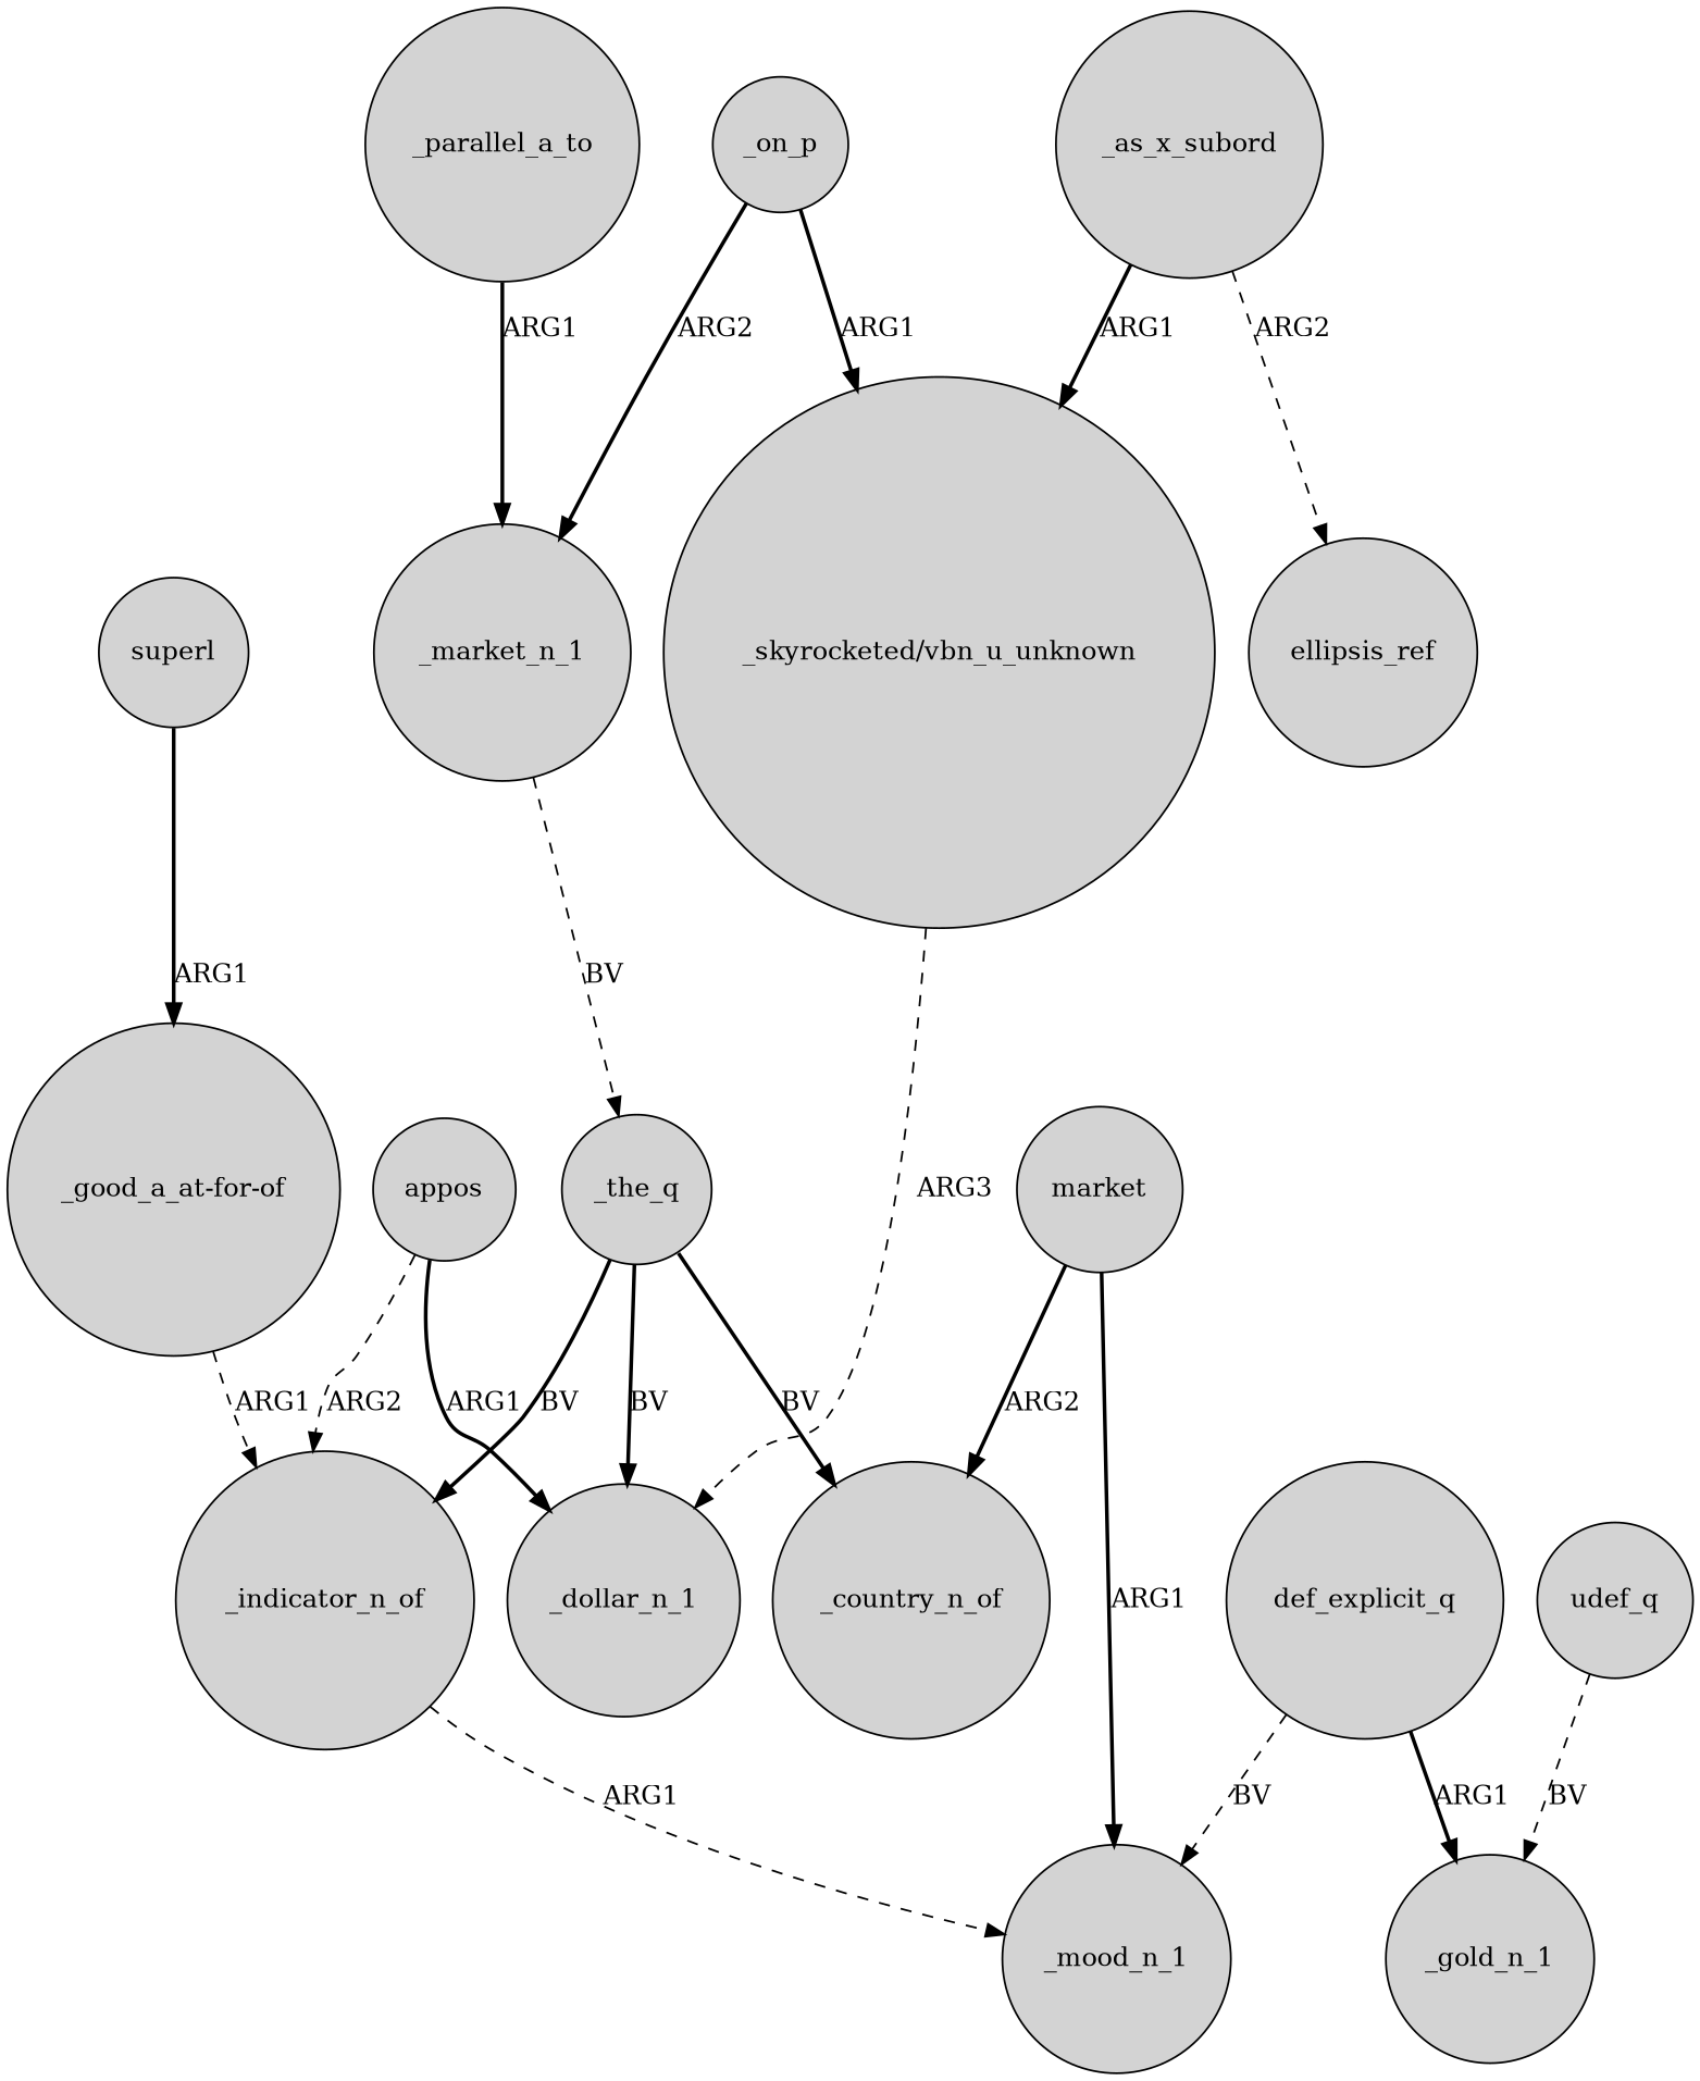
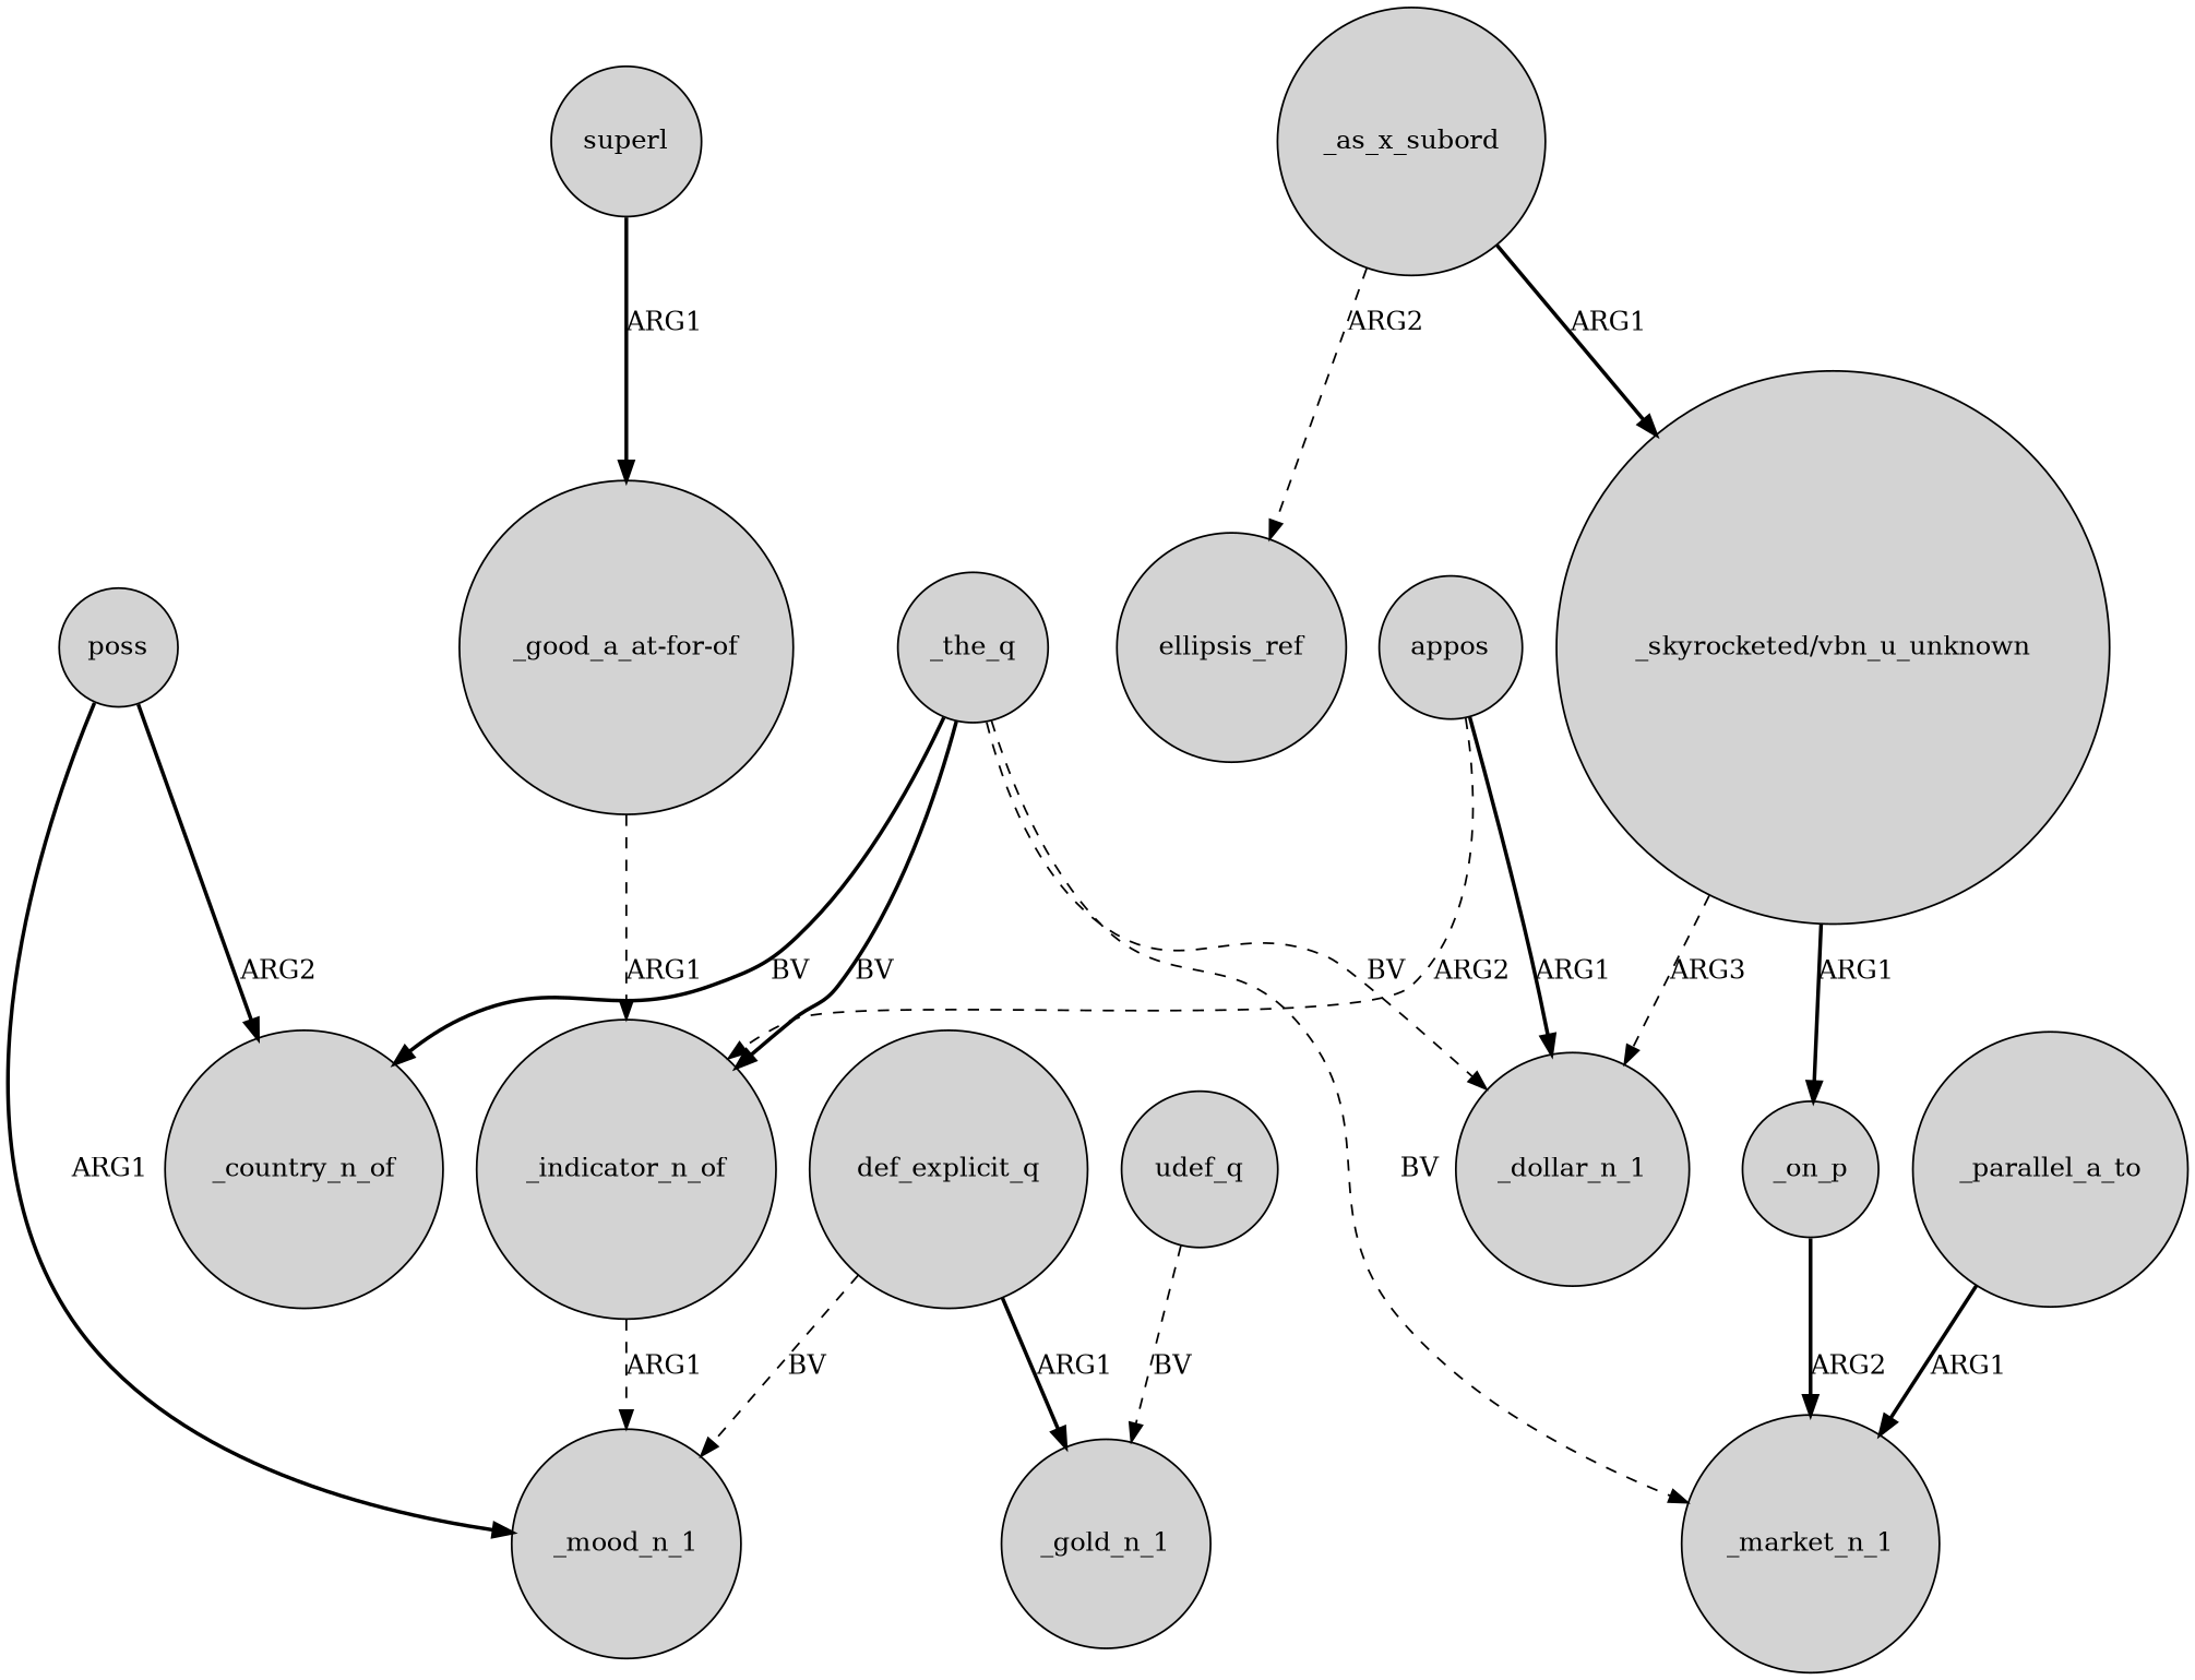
  digraph {
    node [shape=circle style=filled]
    edge [style=bold]
    appos
    _indicator_n_of
    _dollar_n_1
    _mood_n_1
-   poss [label=market]
+   poss
    _country_n_of
    _parallel_a_to
    _market_n_1
    _the_q
    def_explicit_q
    _gold_n_1
    _on_p
    "_skyrocketed/vbn_u_unknown"
    superl
    "_good_a_at-for-of"
    udef_q
    _as_x_subord
    ellipsis_ref
    appos -> _indicator_n_of [label=ARG2 style=dashed]
    appos -> _dollar_n_1 [label=ARG1]
    _indicator_n_of -> _mood_n_1 [label=ARG1 style=dashed]
    poss -> _mood_n_1 [label=ARG1]
    poss -> _country_n_of [label=ARG2]
    _parallel_a_to -> _market_n_1 [label=ARG1]
    _the_q -> _indicator_n_of [label=BV]
-   _the_q -> _dollar_n_1 [label=BV]
+   _the_q -> _dollar_n_1 [label=BV style=dashed]
    _the_q -> _country_n_of [label=BV]
-   _market_n_1 -> _the_q [label=BV style=dashed]
+   _the_q -> _market_n_1 [label=BV style=dashed]
    def_explicit_q -> _mood_n_1 [label=BV style=dashed]
    def_explicit_q -> _gold_n_1 [label=ARG1]
    _on_p -> _market_n_1 [label=ARG2]
-   _on_p -> "_skyrocketed/vbn_u_unknown" [label=ARG1]
+   "_skyrocketed/vbn_u_unknown" -> _on_p [label=ARG1]
    "_skyrocketed/vbn_u_unknown" -> _dollar_n_1 [label=ARG3 style=dashed]
    superl -> "_good_a_at-for-of" [label=ARG1]
    "_good_a_at-for-of" -> _indicator_n_of [label=ARG1 style=dashed]
    udef_q -> _gold_n_1 [label=BV style=dashed]
    _as_x_subord -> "_skyrocketed/vbn_u_unknown" [label=ARG1]
    _as_x_subord -> ellipsis_ref [label=ARG2 style=dashed]
  }
